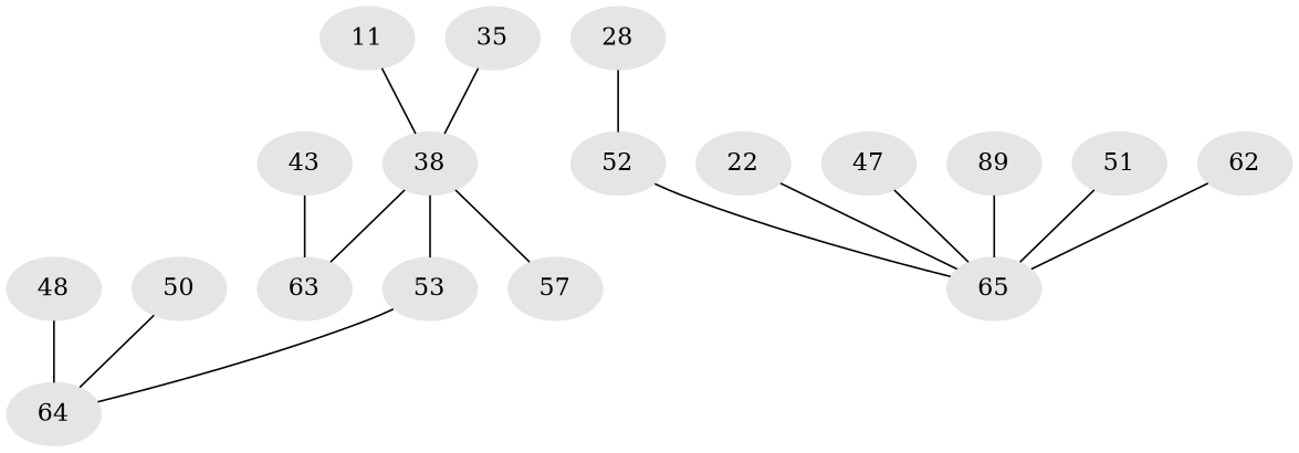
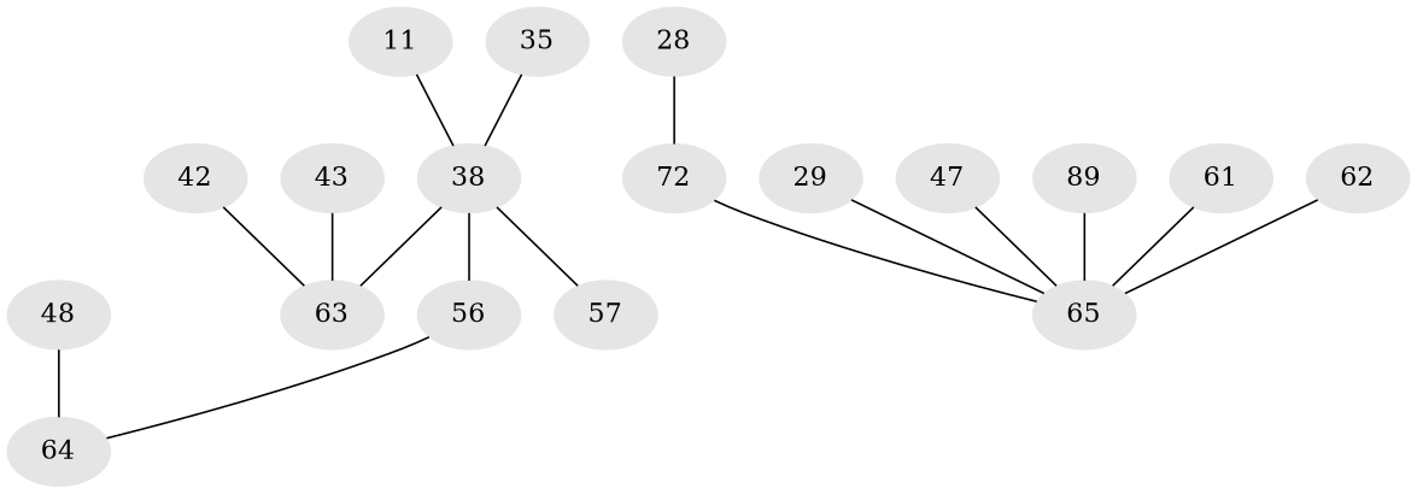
  graph {
    node [color=gray90 style=filled]
    38 [super="+6"]
-   56 [super="+39+40" label=53]
+   56 [super="+39+40"]
    57
    63 [super="+25+60"]
    11
    65 [super="+36+41+44+45+51+54+55+26+27"]
-   52 [super="+23"]
+   52 [super="+23" label=72]
    28
-   29 [label=22]
+   29
    35 [super="+14"]
    64 [super="+58+21+33+30"]
+   42 [super="+32"]
    43
    47
    48 [super="+46"]
-   50 [super="+49"]
    n17 [label=89]
-   61 [label=51]
+   61
    62 [super="+37"]
    38 -- 56
    38 -- 57
    38 -- 63 [weight=3]
    56 -- 64
    11 -- 38
    52 -- 65
    28 -- 52
    29 -- 65
    35 -- 38
+   42 -- 63
    43 -- 63
    47 -- 65
    48 -- 64 [weight=3]
-   50 -- 64
    n17 -- 65
    61 -- 65 [weight=2]
    62 -- 65
  }
